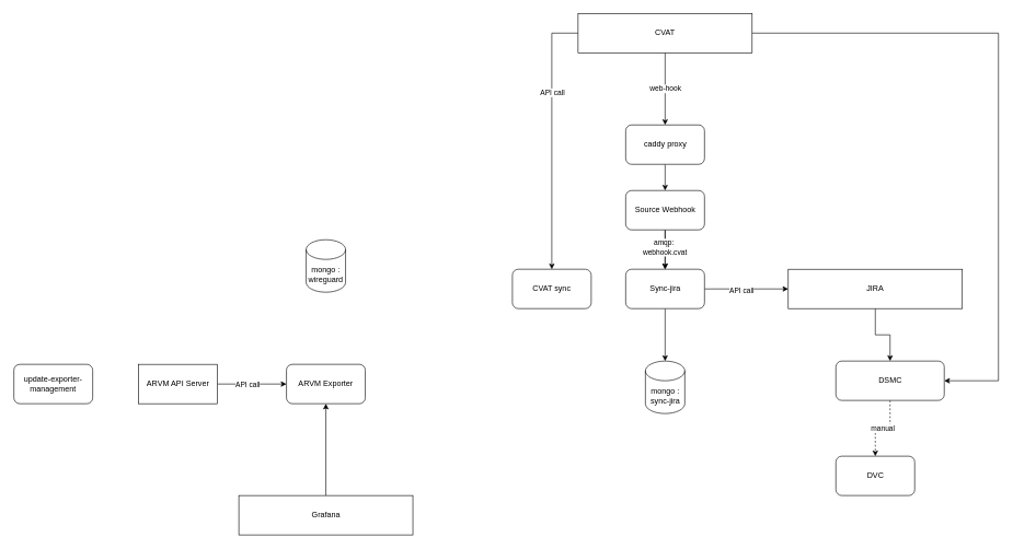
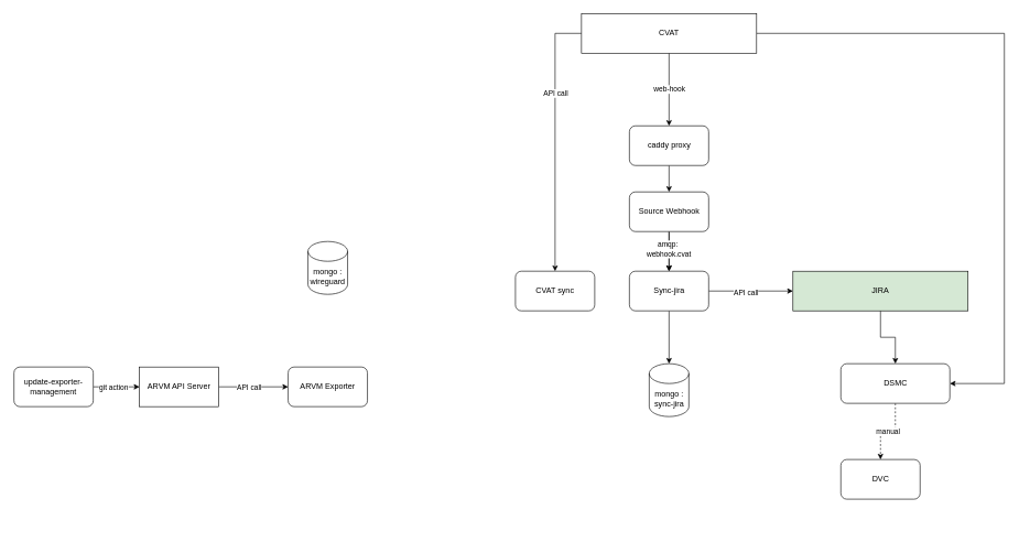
  <mxCell id="0" />
  <mxCell id="1" parent="0" />
  <mxCell id="2" value="" style="edgeStyle=orthogonalEdgeStyle;rounded=0;orthogonalLoop=1;jettySize=auto;html=1;" parent="1" source="4" target="5" edge="1"><mxGeometry relative="1" as="geometry" /></mxCell>
  <mxCell id="3" value="API call" style="edgeLabel;html=1;align=center;verticalAlign=middle;resizable=0;points=[];" parent="2" vertex="1" connectable="0"><mxGeometry x="-0.143" relative="1" as="geometry"><mxPoint as="offset" /></mxGeometry></mxCell>
  <mxCell id="4" value="ARVM API Server" style="whiteSpace=wrap;html=1;rounded=0;" parent="1" vertex="1"><mxGeometry x="210" y="555" width="120" height="60" as="geometry" /></mxCell>
  <mxCell id="5" value="ARVM Exporter" style="rounded=1;whiteSpace=wrap;html=1;" parent="1" vertex="1"><mxGeometry x="435" y="555" width="120" height="60" as="geometry" /></mxCell>
  <mxCell id="6" value="mongo : wireguard" style="shape=cylinder3;whiteSpace=wrap;html=1;boundedLbl=1;backgroundOutline=1;size=15;" parent="1" vertex="1"><mxGeometry x="465" y="365" width="60" height="80" as="geometry" /></mxCell>
- <mxCell id="7" value="" style="edgeStyle=orthogonalEdgeStyle;rounded=0;orthogonalLoop=1;jettySize=auto;html=1;" parent="1" source="8" target="5" edge="1"><mxGeometry relative="1" as="geometry" /></mxCell>
- <mxCell id="8" value="Grafana" style="rounded=0;whiteSpace=wrap;html=1;" parent="1" vertex="1"><mxGeometry x="362.5" y="755" width="265" height="60" as="geometry" /></mxCell>
  <mxCell id="9" value="" style="edgeStyle=orthogonalEdgeStyle;rounded=0;orthogonalLoop=1;jettySize=auto;html=1;" parent="1" source="12" target="18" edge="1"><mxGeometry relative="1" as="geometry" /></mxCell>
  <mxCell id="10" value="" style="edgeStyle=orthogonalEdgeStyle;rounded=0;orthogonalLoop=1;jettySize=auto;html=1;" parent="1" source="12" target="18" edge="1"><mxGeometry relative="1" as="geometry" /></mxCell>
  <mxCell id="11" value="amqp:&amp;nbsp;&lt;br&gt;webhook.cvat" style="edgeLabel;html=1;align=center;verticalAlign=middle;resizable=0;points=[];" parent="10" vertex="1" connectable="0"><mxGeometry x="-0.12" y="-1" relative="1" as="geometry"><mxPoint as="offset" /></mxGeometry></mxCell>
  <mxCell id="12" value="Source Webhook" style="rounded=1;whiteSpace=wrap;html=1;" parent="1" vertex="1"><mxGeometry x="951.5" y="290" width="120" height="60" as="geometry" /></mxCell>
  <mxCell id="13" value="" style="edgeStyle=orthogonalEdgeStyle;rounded=0;orthogonalLoop=1;jettySize=auto;html=1;" parent="1" source="14" target="12" edge="1"><mxGeometry relative="1" as="geometry" /></mxCell>
  <mxCell id="14" value="caddy proxy" style="rounded=1;whiteSpace=wrap;html=1;" parent="1" vertex="1"><mxGeometry x="951.5" y="190" width="120" height="60" as="geometry" /></mxCell>
  <mxCell id="15" value="" style="edgeStyle=orthogonalEdgeStyle;rounded=0;orthogonalLoop=1;jettySize=auto;html=1;" parent="1" source="18" target="24" edge="1"><mxGeometry relative="1" as="geometry" /></mxCell>
  <mxCell id="16" style="edgeStyle=orthogonalEdgeStyle;rounded=0;orthogonalLoop=1;jettySize=auto;html=1;" edge="1" parent="1" source="18" target="29"><mxGeometry relative="1" as="geometry" /></mxCell>
  <mxCell id="17" value="API call" style="edgeLabel;html=1;align=center;verticalAlign=middle;resizable=0;points=[];" vertex="1" connectable="0" parent="16"><mxGeometry x="-0.129" y="-2" relative="1" as="geometry"><mxPoint as="offset" /></mxGeometry></mxCell>
  <mxCell id="18" value="Sync-jira" style="rounded=1;whiteSpace=wrap;html=1;" parent="1" vertex="1"><mxGeometry x="951.5" y="410" width="120" height="60" as="geometry" /></mxCell>
  <mxCell id="19" value="web-hook" style="edgeStyle=orthogonalEdgeStyle;rounded=0;orthogonalLoop=1;jettySize=auto;html=1;" parent="1" source="23" target="14" edge="1"><mxGeometry relative="1" as="geometry" /></mxCell>
  <mxCell id="20" style="edgeStyle=orthogonalEdgeStyle;rounded=0;orthogonalLoop=1;jettySize=auto;html=1;exitX=1;exitY=0.5;exitDx=0;exitDy=0;entryX=1;entryY=0.5;entryDx=0;entryDy=0;" edge="1" parent="1" source="23" target="31"><mxGeometry relative="1" as="geometry"><Array as="points"><mxPoint x="1519" y="50" /><mxPoint x="1519" y="580" /></Array></mxGeometry></mxCell>
  <mxCell id="21" style="edgeStyle=orthogonalEdgeStyle;rounded=0;orthogonalLoop=1;jettySize=auto;html=1;exitX=0;exitY=0.5;exitDx=0;exitDy=0;" edge="1" parent="1" source="23" target="33"><mxGeometry relative="1" as="geometry" /></mxCell>
  <mxCell id="22" value="API call" style="edgeLabel;html=1;align=center;verticalAlign=middle;resizable=0;points=[];" vertex="1" connectable="0" parent="21"><mxGeometry x="0.28" y="1" relative="1" as="geometry"><mxPoint x="-1" y="-126" as="offset" /></mxGeometry></mxCell>
  <mxCell id="23" value="CVAT" style="rounded=0;whiteSpace=wrap;html=1;" parent="1" vertex="1"><mxGeometry x="879" y="20" width="265" height="60" as="geometry" /></mxCell>
  <mxCell id="24" value="mongo : sync-jira" style="shape=cylinder3;whiteSpace=wrap;html=1;boundedLbl=1;backgroundOutline=1;size=15;" parent="1" vertex="1"><mxGeometry x="981.5" y="550" width="60" height="80" as="geometry" /></mxCell>
+ <mxCell id="25" value="" style="edgeStyle=orthogonalEdgeStyle;rounded=0;orthogonalLoop=1;jettySize=auto;html=1;" parent="1" source="27" target="4" edge="1"><mxGeometry relative="1" as="geometry" /></mxCell>
+ <mxCell id="26" value="git action" style="edgeLabel;html=1;align=center;verticalAlign=middle;resizable=0;points=[];" vertex="1" connectable="0" parent="25"><mxGeometry x="0.114" y="-1" relative="1" as="geometry"><mxPoint x="-9" y="-1" as="offset" /></mxGeometry></mxCell>
  <mxCell id="27" value="update-exporter-management" style="rounded=1;whiteSpace=wrap;html=1;" parent="1" vertex="1"><mxGeometry x="20" y="555" width="120" height="60" as="geometry" /></mxCell>
  <mxCell id="28" value="" style="edgeStyle=orthogonalEdgeStyle;rounded=0;orthogonalLoop=1;jettySize=auto;html=1;" edge="1" parent="1" source="29" target="31"><mxGeometry relative="1" as="geometry" /></mxCell>
- <mxCell id="29" value="JIRA" style="rounded=0;whiteSpace=wrap;html=1;" vertex="1" parent="1"><mxGeometry x="1199" y="410" width="265" height="60" as="geometry" /></mxCell>
+ <mxCell id="29" value="JIRA" style="rounded=0;whiteSpace=wrap;html=1;fillColor=#d5e8d4;" vertex="1" parent="1"><mxGeometry x="1199" y="410" width="265" height="60" as="geometry" /></mxCell>
  <mxCell id="30" value="manual" style="edgeStyle=orthogonalEdgeStyle;rounded=0;orthogonalLoop=1;jettySize=auto;html=1;dashed=1;" edge="1" parent="1" source="31" target="32"><mxGeometry relative="1" as="geometry" /></mxCell>
  <mxCell id="31" value="DSMC" style="rounded=1;whiteSpace=wrap;html=1;" vertex="1" parent="1"><mxGeometry x="1271.5" y="550" width="165" height="60" as="geometry" /></mxCell>
  <mxCell id="32" value="DVC" style="rounded=1;whiteSpace=wrap;html=1;" vertex="1" parent="1"><mxGeometry x="1271.5" y="695" width="120" height="60" as="geometry" /></mxCell>
  <mxCell id="33" value="CVAT sync" style="rounded=1;whiteSpace=wrap;html=1;" vertex="1" parent="1"><mxGeometry x="779" y="410" width="120" height="60" as="geometry" /></mxCell>
